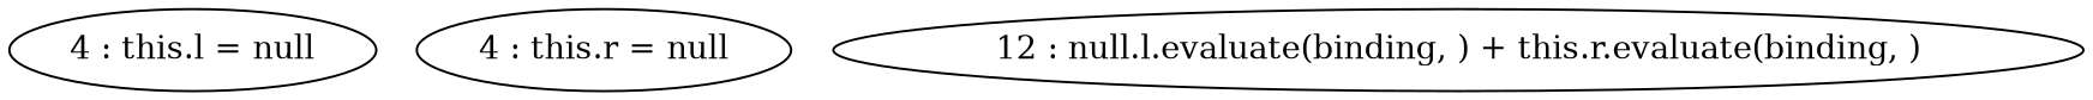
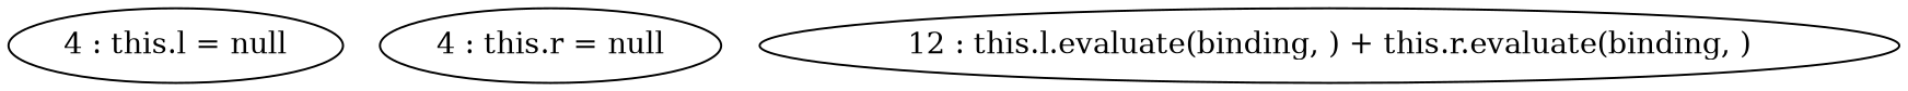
  digraph {
    "4 : this.l = null"
    "4 : this.r = null"
-   "12 : this.l.evaluate(binding, ) + this.r.evaluate(binding, )" [label="12 : null.l.evaluate(binding, ) + this.r.evaluate(binding, )"]
+   "12 : this.l.evaluate(binding, ) + this.r.evaluate(binding, )"
  }
